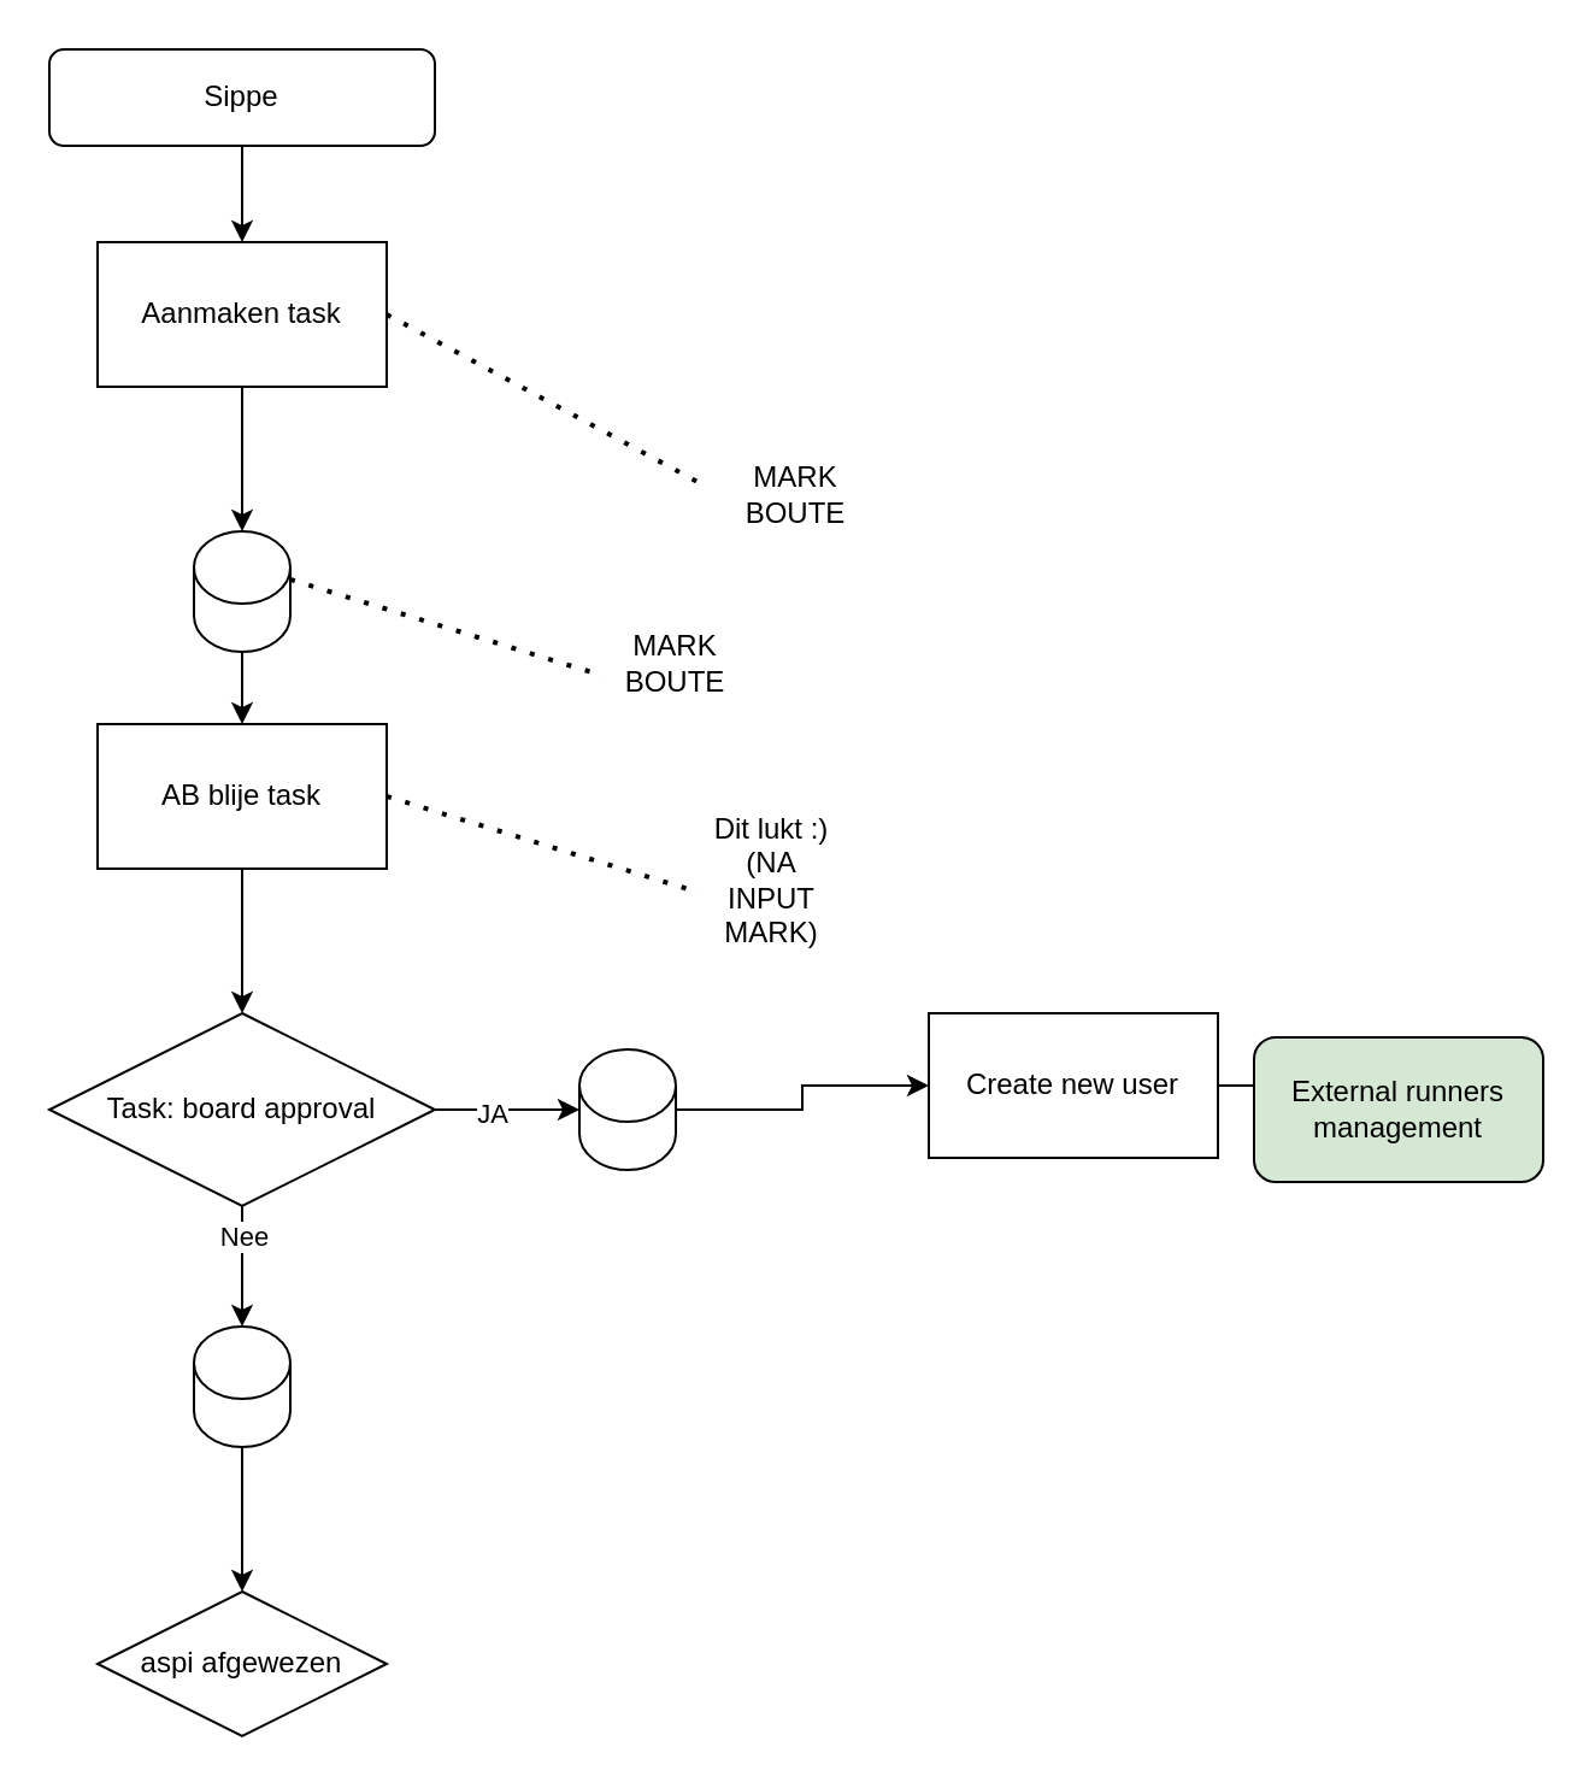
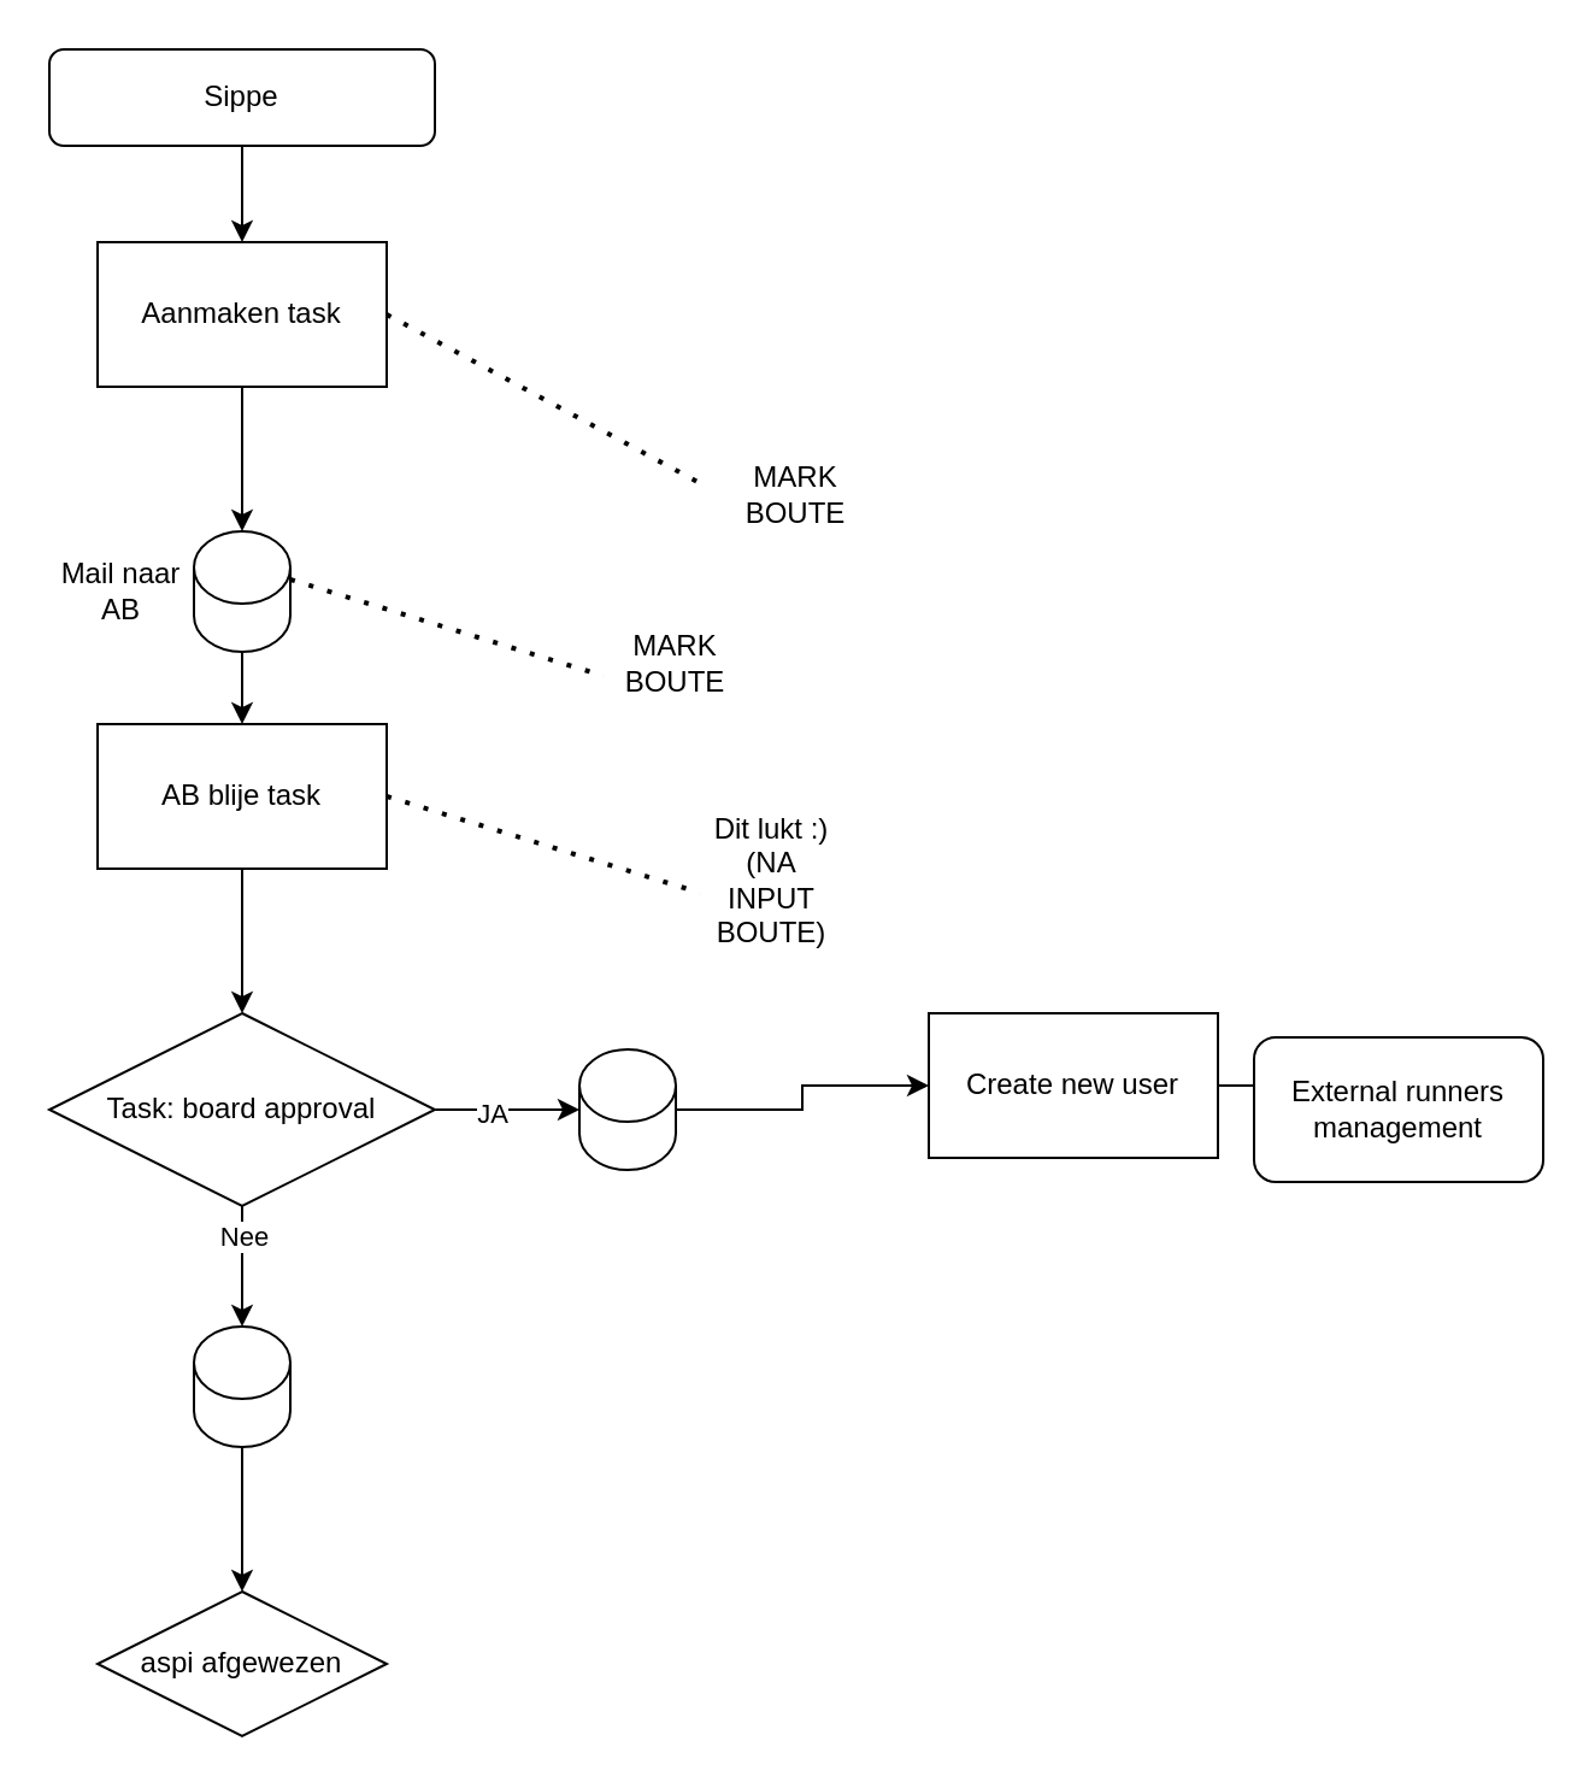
  <mxCell id="0" />
  <mxCell id="1" parent="0" />
  <mxCell id="2" value="Sippe" style="rounded=1;whiteSpace=wrap;html=1;" parent="1" vertex="1"><mxGeometry x="20" y="20" width="160" height="40" as="geometry" /></mxCell>
  <mxCell id="3" value="" style="endArrow=classic;html=1;rounded=0;exitX=0.5;exitY=1;exitDx=0;exitDy=0;entryX=0.5;entryY=0;entryDx=0;entryDy=0;" parent="1" source="2" edge="1"><mxGeometry width="50" height="50" relative="1" as="geometry"><mxPoint x="560" y="160" as="sourcePoint" /><mxPoint x="100" y="100" as="targetPoint" /></mxGeometry></mxCell>
  <mxCell id="4" style="edgeStyle=orthogonalEdgeStyle;rounded=0;orthogonalLoop=1;jettySize=auto;html=1;entryX=0;entryY=0.5;entryDx=0;entryDy=0;" parent="1" source="6" edge="1"><mxGeometry relative="1" as="geometry"><mxPoint x="240" y="460" as="targetPoint" /></mxGeometry></mxCell>
  <mxCell id="5" value="JA" style="edgeLabel;html=1;align=center;verticalAlign=middle;resizable=0;points=[];" parent="4" vertex="1" connectable="0"><mxGeometry x="-0.23" y="-1" relative="1" as="geometry"><mxPoint as="offset" /></mxGeometry></mxCell>
  <mxCell id="6" value="Task: board approval" style="rhombus;whiteSpace=wrap;html=1;" parent="1" vertex="1"><mxGeometry x="20" y="420" width="160" height="80" as="geometry" /></mxCell>
  <mxCell id="7" style="edgeStyle=orthogonalEdgeStyle;rounded=0;orthogonalLoop=1;jettySize=auto;html=1;" parent="1" source="8" edge="1"><mxGeometry relative="1" as="geometry"><mxPoint x="100" y="300" as="targetPoint" /></mxGeometry></mxCell>
  <mxCell id="8" value="" style="shape=cylinder3;whiteSpace=wrap;html=1;boundedLbl=1;backgroundOutline=1;size=15;" parent="1" vertex="1"><mxGeometry x="80" y="220" width="40" height="50" as="geometry" /></mxCell>
+ <mxCell id="9" value="Mail naar AB" style="text;html=1;align=center;verticalAlign=middle;whiteSpace=wrap;rounded=0;" parent="1" vertex="1"><mxGeometry x="20" y="230" width="60" height="30" as="geometry" /></mxCell>
  <mxCell id="10" style="edgeStyle=orthogonalEdgeStyle;rounded=0;orthogonalLoop=1;jettySize=auto;html=1;exitX=0.5;exitY=1;exitDx=0;exitDy=0;entryX=0.5;entryY=0;entryDx=0;entryDy=0;entryPerimeter=0;" parent="1" source="11" target="8" edge="1"><mxGeometry relative="1" as="geometry"><mxPoint x="100" y="180" as="sourcePoint" /></mxGeometry></mxCell>
  <mxCell id="11" value="Aanmaken task" style="rounded=0;whiteSpace=wrap;html=1;" parent="1" vertex="1"><mxGeometry x="40" y="100" width="120" height="60" as="geometry" /></mxCell>
  <mxCell id="12" style="edgeStyle=orthogonalEdgeStyle;rounded=0;orthogonalLoop=1;jettySize=auto;html=1;" parent="1" source="13" edge="1"><mxGeometry relative="1" as="geometry"><mxPoint x="100" y="420" as="targetPoint" /></mxGeometry></mxCell>
  <mxCell id="13" value="AB blije task" style="rounded=0;whiteSpace=wrap;html=1;" parent="1" vertex="1"><mxGeometry x="40" y="300" width="120" height="60" as="geometry" /></mxCell>
  <mxCell id="14" value="" style="edgeStyle=orthogonalEdgeStyle;rounded=0;orthogonalLoop=1;jettySize=auto;html=1;" parent="1" source="15" edge="1"><mxGeometry relative="1" as="geometry"><mxPoint x="520" y="460" as="targetPoint" /></mxGeometry></mxCell>
  <mxCell id="15" value="Create new user" style="rounded=0;whiteSpace=wrap;html=1;" parent="1" vertex="1"><mxGeometry x="385" y="420" width="120" height="60" as="geometry" /></mxCell>
  <mxCell id="16" value="&lt;div&gt;aspi afgewezen&lt;/div&gt;" style="rhombus;whiteSpace=wrap;html=1;" parent="1" vertex="1"><mxGeometry x="40" y="660" width="120" height="60" as="geometry" /></mxCell>
  <mxCell id="17" style="edgeStyle=orthogonalEdgeStyle;rounded=0;orthogonalLoop=1;jettySize=auto;html=1;exitX=0.5;exitY=1;exitDx=0;exitDy=0;exitPerimeter=0;" parent="1" source="18" target="16" edge="1"><mxGeometry relative="1" as="geometry" /></mxCell>
  <mxCell id="18" value="" style="shape=cylinder3;whiteSpace=wrap;html=1;boundedLbl=1;backgroundOutline=1;size=15;" parent="1" vertex="1"><mxGeometry x="80" y="550" width="40" height="50" as="geometry" /></mxCell>
  <mxCell id="19" style="edgeStyle=orthogonalEdgeStyle;rounded=0;orthogonalLoop=1;jettySize=auto;html=1;entryX=0.5;entryY=0;entryDx=0;entryDy=0;entryPerimeter=0;" parent="1" source="6" target="18" edge="1"><mxGeometry relative="1" as="geometry" /></mxCell>
  <mxCell id="20" value="Nee" style="edgeLabel;html=1;align=center;verticalAlign=middle;resizable=0;points=[];" parent="19" vertex="1" connectable="0"><mxGeometry x="-0.537" relative="1" as="geometry"><mxPoint as="offset" /></mxGeometry></mxCell>
  <mxCell id="21" style="edgeStyle=orthogonalEdgeStyle;rounded=0;orthogonalLoop=1;jettySize=auto;html=1;entryX=0;entryY=0.5;entryDx=0;entryDy=0;" parent="1" source="22" target="15" edge="1"><mxGeometry relative="1" as="geometry" /></mxCell>
  <mxCell id="22" value="" style="shape=cylinder3;whiteSpace=wrap;html=1;boundedLbl=1;backgroundOutline=1;size=15;" parent="1" vertex="1"><mxGeometry x="240" y="435" width="40" height="50" as="geometry" /></mxCell>
- <mxCell id="23" value="&lt;div&gt;External runners management&lt;/div&gt;" style="rounded=1;whiteSpace=wrap;html=1;fillColor=#d5e8d4;" parent="1" vertex="1"><mxGeometry x="520" y="430" width="120" height="60" as="geometry" /></mxCell>
+ <mxCell id="23" value="&lt;div&gt;External runners management&lt;/div&gt;" style="rounded=1;whiteSpace=wrap;html=1;" parent="1" vertex="1"><mxGeometry x="520" y="430" width="120" height="60" as="geometry" /></mxCell>
  <mxCell id="24" value="" style="endArrow=none;dashed=1;html=1;dashPattern=1 3;strokeWidth=2;rounded=0;exitX=1;exitY=0.5;exitDx=0;exitDy=0;" edge="1" parent="1" source="11"><mxGeometry width="50" height="50" relative="1" as="geometry"><mxPoint x="250" y="270" as="sourcePoint" /><mxPoint x="290" y="200" as="targetPoint" /></mxGeometry></mxCell>
  <mxCell id="25" value="MARK BOUTE" style="text;html=1;align=center;verticalAlign=middle;whiteSpace=wrap;rounded=0;" vertex="1" parent="1"><mxGeometry x="300" y="190" width="60" height="30" as="geometry" /></mxCell>
  <mxCell id="26" value="" style="endArrow=none;dashed=1;html=1;dashPattern=1 3;strokeWidth=2;rounded=0;exitX=1;exitY=0.5;exitDx=0;exitDy=0;" edge="1" parent="1"><mxGeometry width="50" height="50" relative="1" as="geometry"><mxPoint x="120" y="240" as="sourcePoint" /><mxPoint x="250" y="280" as="targetPoint" /></mxGeometry></mxCell>
  <mxCell id="27" value="MARK BOUTE" style="text;html=1;align=center;verticalAlign=middle;whiteSpace=wrap;rounded=0;" vertex="1" parent="1"><mxGeometry x="250" y="260" width="60" height="30" as="geometry" /></mxCell>
  <mxCell id="28" value="" style="endArrow=none;dashed=1;html=1;dashPattern=1 3;strokeWidth=2;rounded=0;exitX=1;exitY=0.5;exitDx=0;exitDy=0;" edge="1" parent="1"><mxGeometry width="50" height="50" relative="1" as="geometry"><mxPoint x="160" y="330" as="sourcePoint" /><mxPoint x="290" y="370" as="targetPoint" /></mxGeometry></mxCell>
- <mxCell id="29" value="Dit lukt :) (NA INPUT MARK)" style="text;html=1;align=center;verticalAlign=middle;whiteSpace=wrap;rounded=0;" vertex="1" parent="1"><mxGeometry x="290" y="350" width="60" height="30" as="geometry" /></mxCell>
+ <mxCell id="29" value="Dit lukt :) (NA INPUT BOUTE)" style="text;html=1;align=center;verticalAlign=middle;whiteSpace=wrap;rounded=0;" vertex="1" parent="1"><mxGeometry x="290" y="350" width="60" height="30" as="geometry" /></mxCell>
